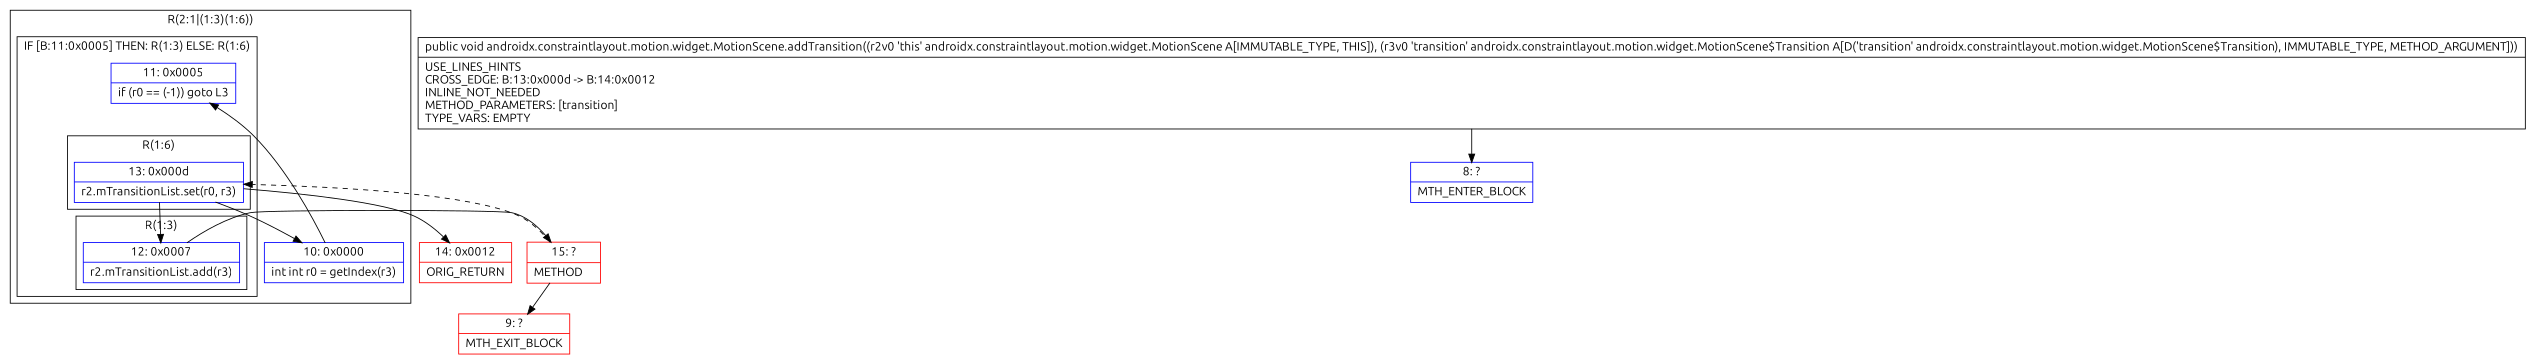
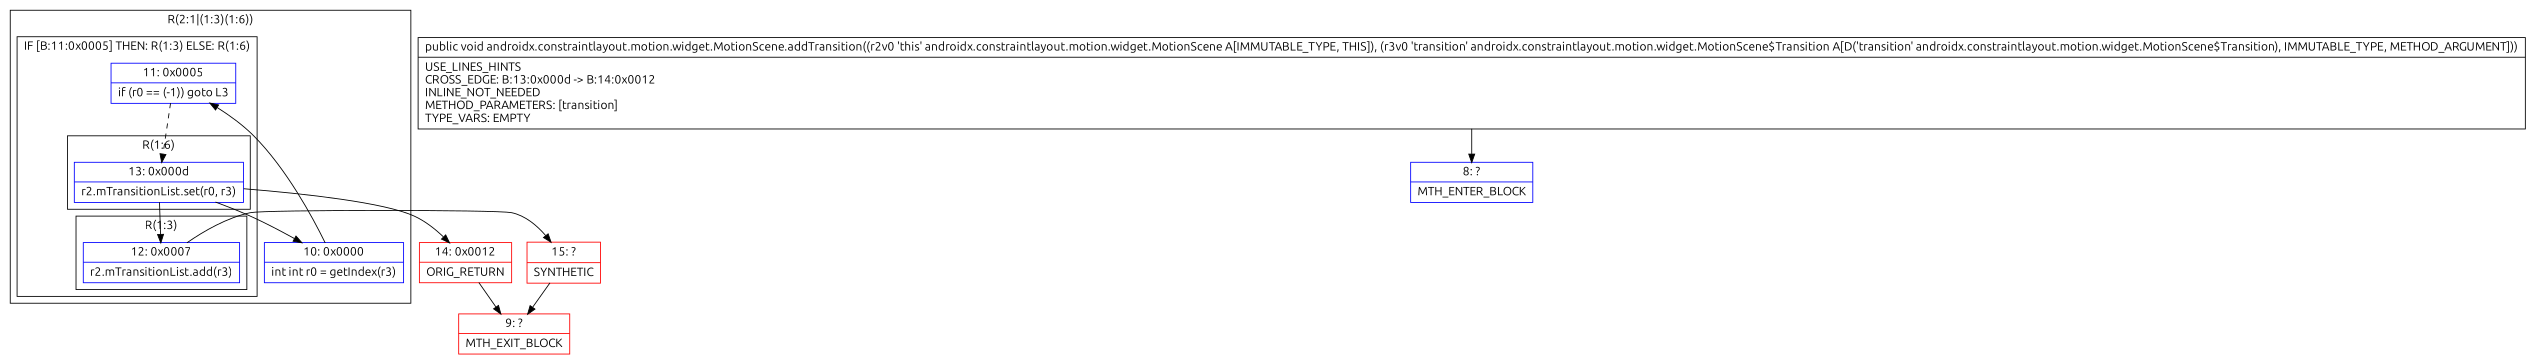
  digraph {
    fontname=Ubuntu
    node [color=blue fontname=Ubuntu shape=record]
    edge [fontname=Ubuntu]
    n1 [label="{12\:\ 0x0007|r2.mTransitionList.add(r3)\l}"]
    n2 [label="{13\:\ 0x000d|r2.mTransitionList.set(r0, r3)\l}"]
    n3 [label="{11\:\ 0x0005|if (r0 == (\-1)) goto L3\l}"]
    n4 [label="{10\:\ 0x0000|int int r0 = getIndex(r3)\l}"]
-   n5 [color=red label="{15\:\ ?|METHOD\l}"]
+   n5 [color=red label="{15\:\ ?|SYNTHETIC\l}"]
    n6 [color=red label="{14\:\ 0x0012|ORIG_RETURN\l}"]
    n7 [color=red label="{9\:\ ?|MTH_EXIT_BLOCK\l}"]
    n8 [label="{8\:\ ?|MTH_ENTER_BLOCK\l}"]
    n9 [label="{public void androidx.constraintlayout.motion.widget.MotionScene.addTransition((r2v0 'this' androidx.constraintlayout.motion.widget.MotionScene A[IMMUTABLE_TYPE, THIS]), (r3v0 'transition' androidx.constraintlayout.motion.widget.MotionScene$Transition A[D('transition' androidx.constraintlayout.motion.widget.MotionScene$Transition), IMMUTABLE_TYPE, METHOD_ARGUMENT]))  | USE_LINES_HINTS\lCROSS_EDGE: B:13:0x000d \-\> B:14:0x0012\lINLINE_NOT_NEEDED\lMETHOD_PARAMETERS: [transition]\lTYPE_VARS: EMPTY\l}" color=""]
    subgraph cluster_1 {
      label="R(2:1|(1:3)(1:6))"
      n4
      subgraph cluster_2 {
        label="IF [B:11:0x0005] THEN: R(1:3) ELSE: R(1:6)"
        n3
        subgraph cluster_3 {
          label="R(1:3)"
          n1
        }
        subgraph cluster_4 {
          label="R(1:6)"
          n2
        }
      }
    }
    n1 -> n5
    n2 -> n1
    n2 -> n4
    n2 -> n6
-   n5 -> n2 [style=dashed]
+   n3 -> n2 [style=dashed]
    n4 -> n3
    n5 -> n7
+   n6 -> n7
    n9 -> n8
  }
